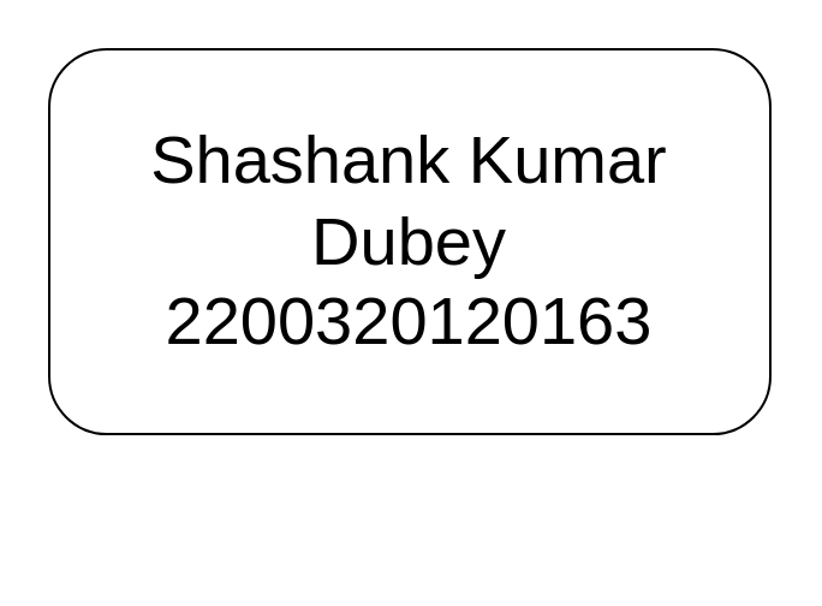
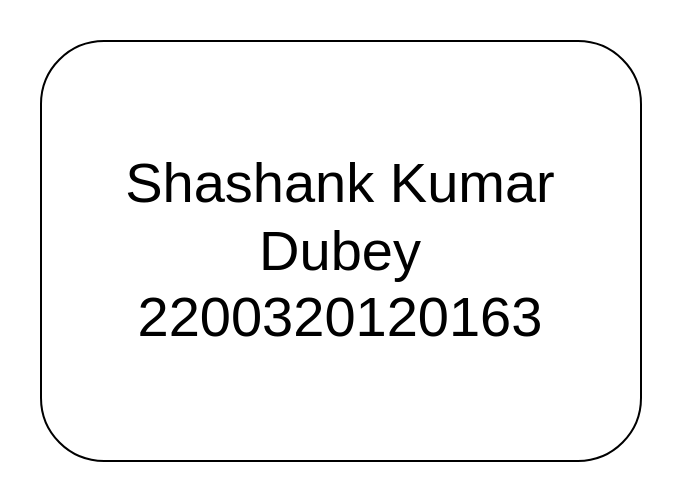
  <mxCell id="0" />
  <mxCell id="1" parent="0" />
- <mxCell id="2" value="&lt;font style=&quot;font-size: 28px;&quot;&gt;Shashank Kumar Dubey&lt;/font&gt;&lt;div style=&quot;font-size: 28px;&quot;&gt;&lt;font style=&quot;font-size: 28px;&quot;&gt;2200320120163&lt;/font&gt;&lt;/div&gt;" style="rounded=1;whiteSpace=wrap;html=1;" vertex="1" parent="1"><mxGeometry x="20" y="20" width="300" height="160" as="geometry" /></mxCell>
+ <mxCell id="2" value="&lt;font style=&quot;font-size: 28px;&quot;&gt;Shashank Kumar Dubey&lt;/font&gt;&lt;div style=&quot;font-size: 28px;&quot;&gt;&lt;font style=&quot;font-size: 28px;&quot;&gt;2200320120163&lt;/font&gt;&lt;/div&gt;" style="rounded=1;whiteSpace=wrap;html=1;" vertex="1" parent="1"><mxGeometry x="20" y="20" width="300" height="210" as="geometry" /></mxCell>
